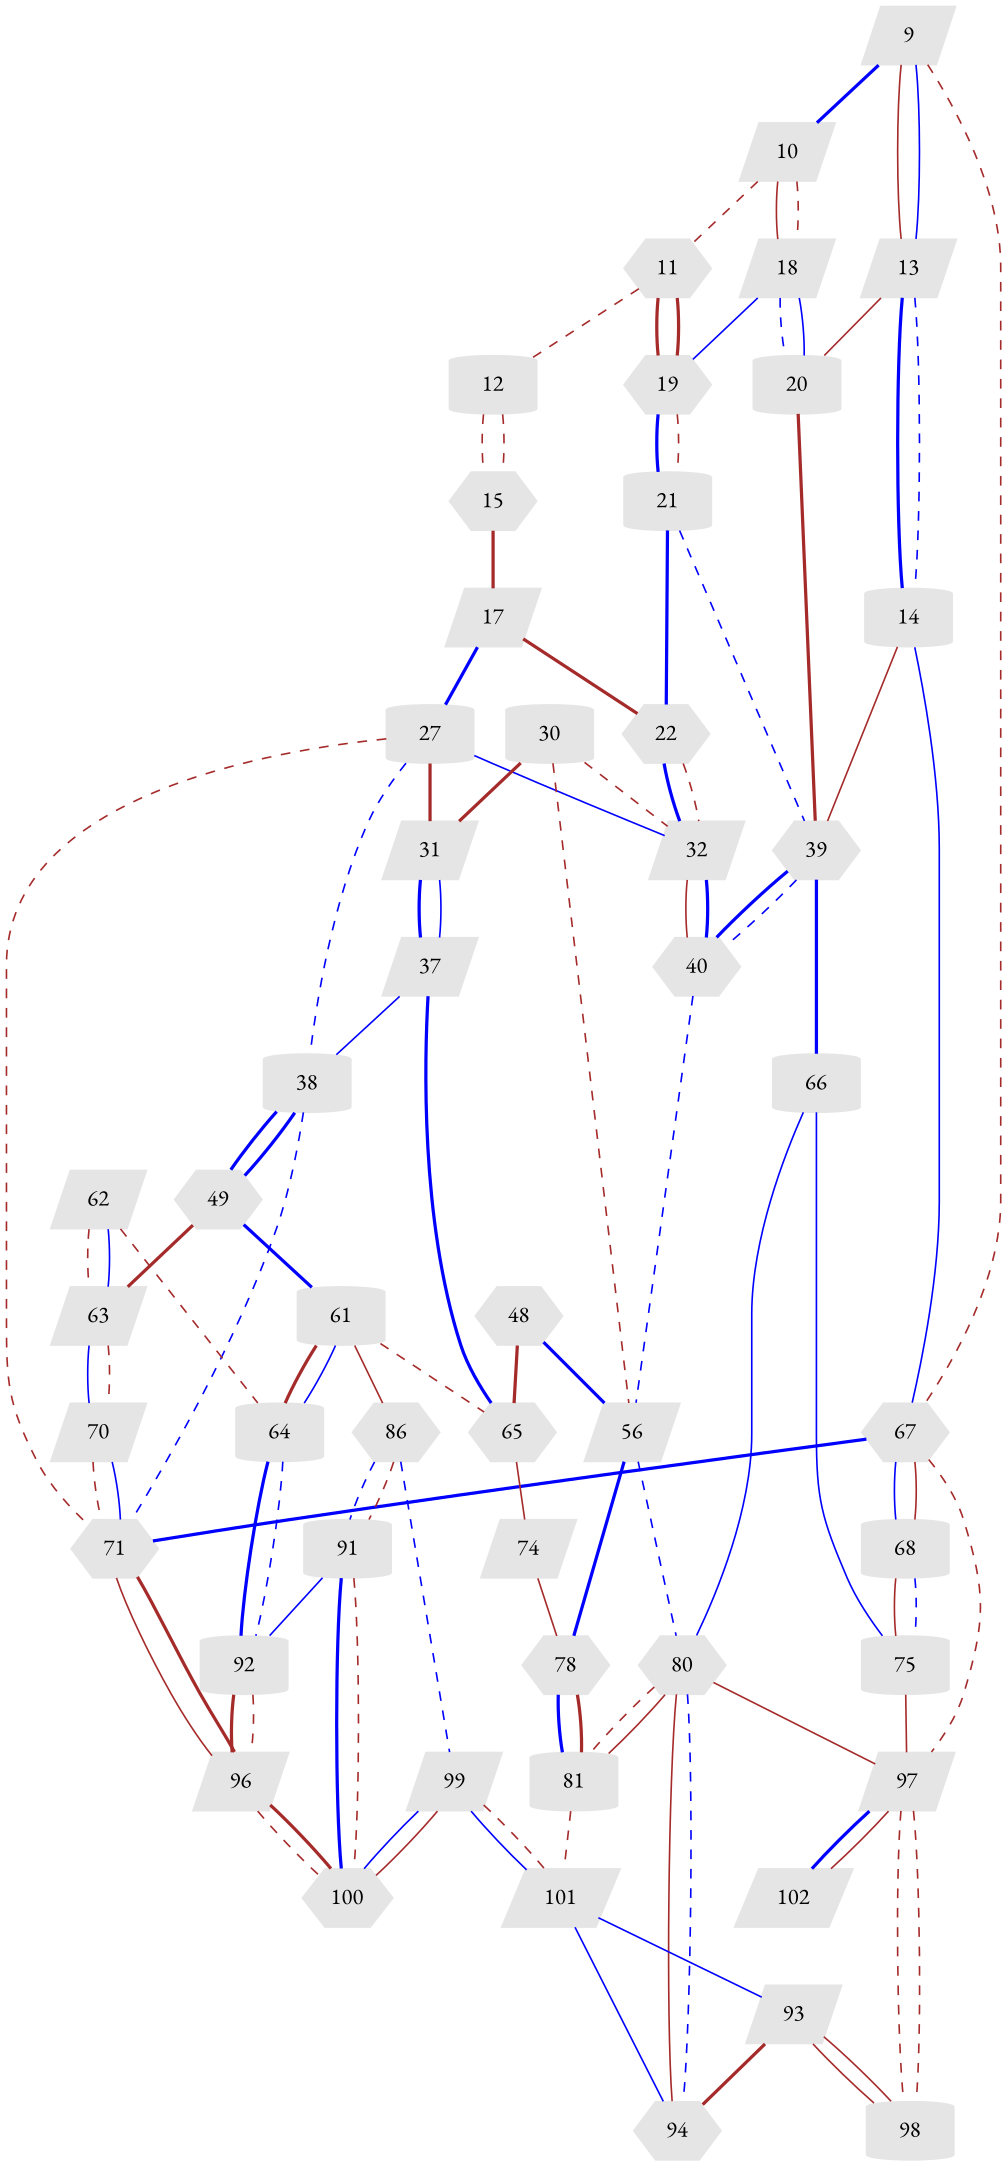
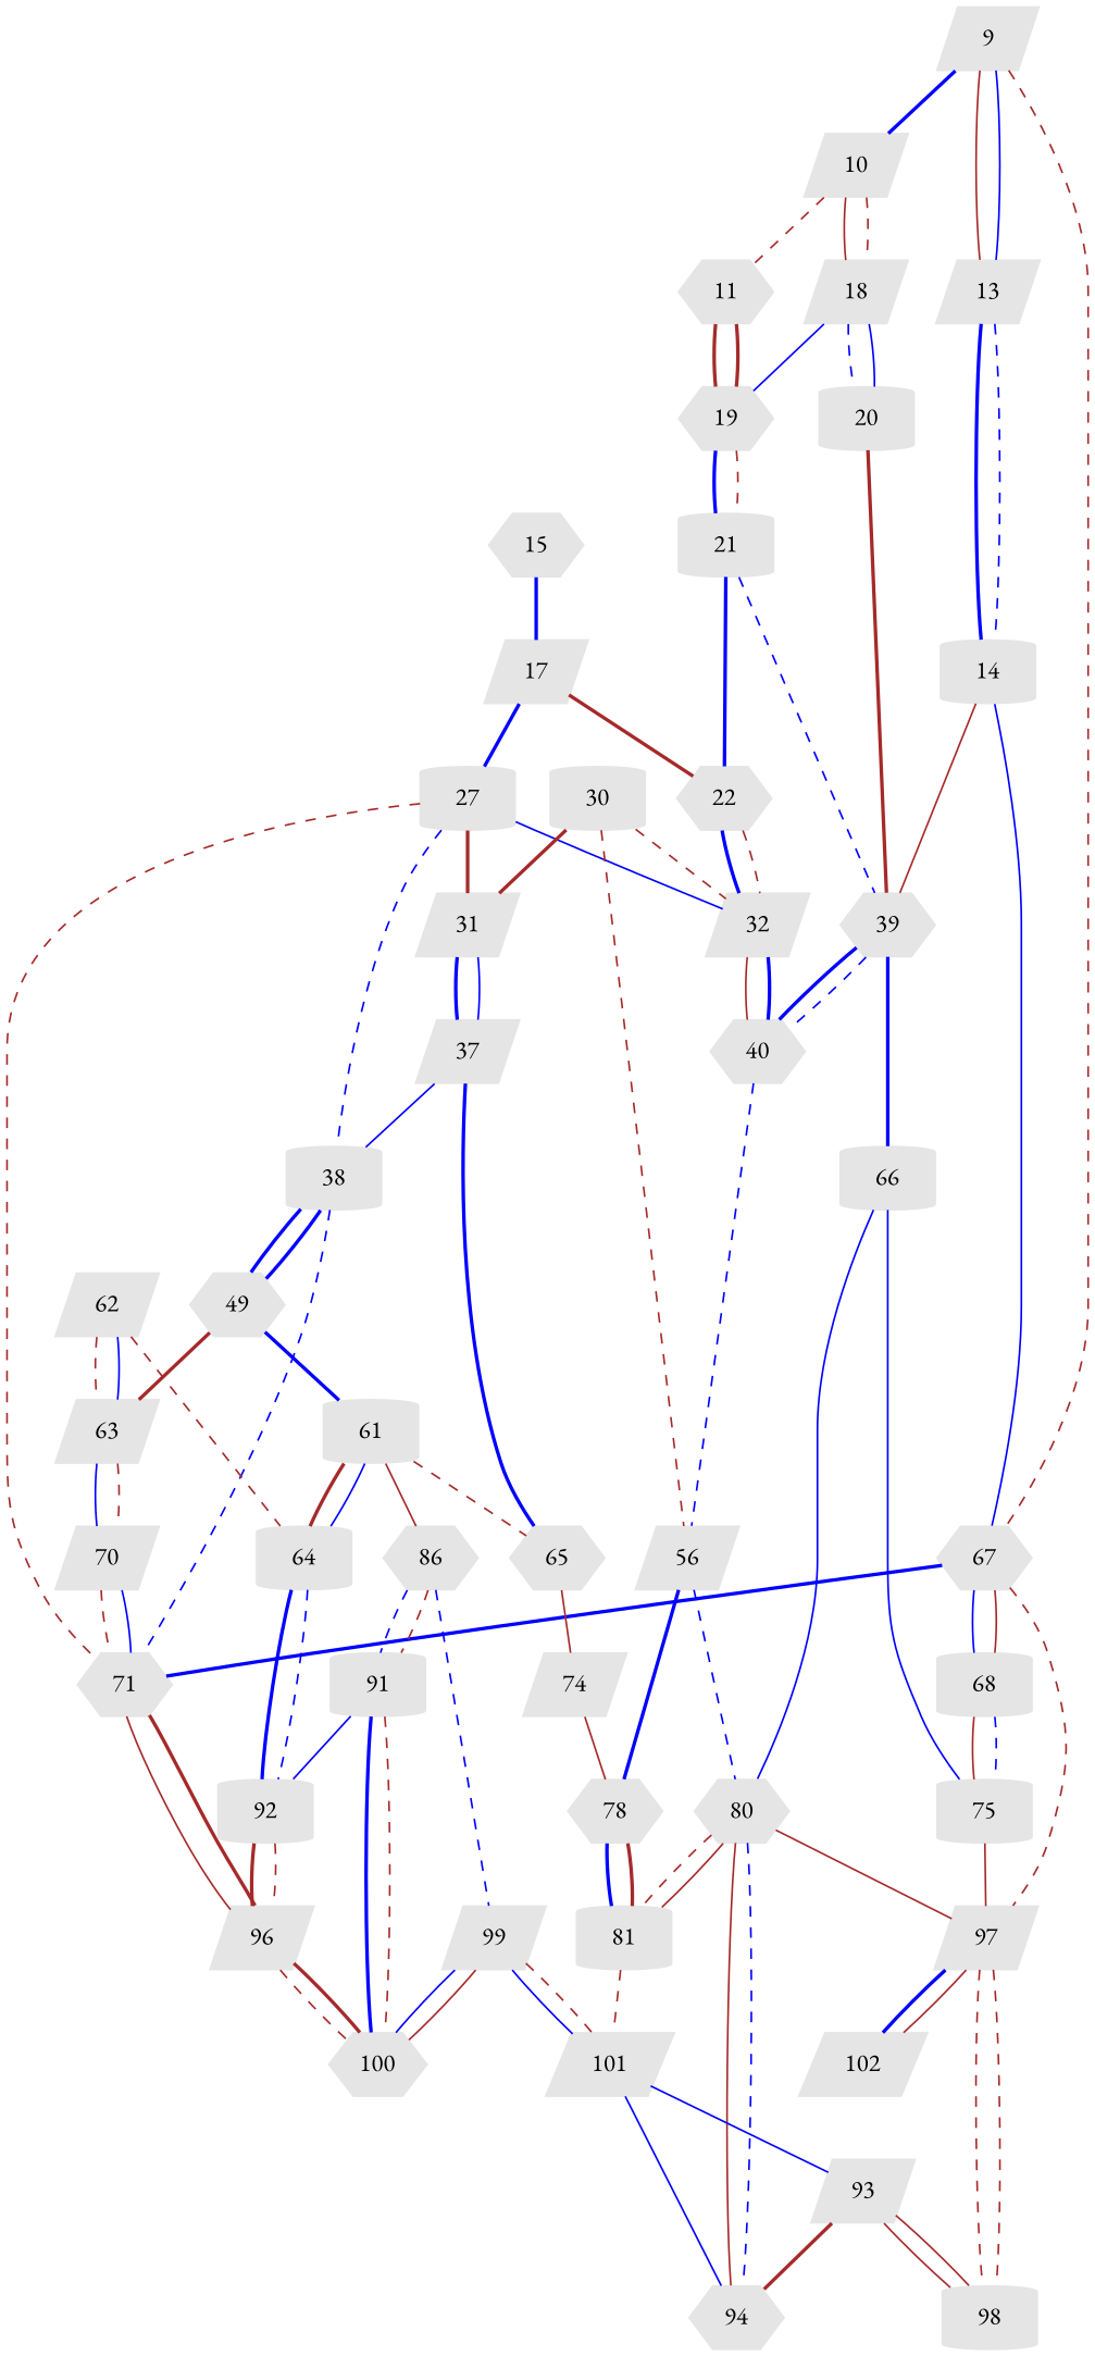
  graph {
    fontname="EB Garamond"
    node [color=gray90 fontname="EB Garamond" shape=parallelogram style=filled]
    edge [color=brown fontname="EB Garamond" style=dashed]
    9
    10
    13
    67 [shape=hexagon super="+2"]
    11 [shape=hexagon]
    18
    14 [shape=cylinder]
    20 [shape=cylinder]
    71 [shape=hexagon super="+4+34"]
    68 [shape=cylinder]
    97 [super="+90+87"]
-   12 [shape=cylinder]
    19 [shape=hexagon]
    15 [shape=hexagon super="+7+8"]
    21 [shape=cylinder]
    17 [super="+16+6"]
    39 [shape=hexagon super="+36"]
    40 [shape=hexagon]
    66 [shape=cylinder super="+53"]
    22 [shape=hexagon]
    27 [shape=cylinder super="+26+25"]
    32 [super="+28"]
    31
    38 [shape=cylinder super="+33"]
    37
    49 [shape=hexagon]
    96
    30 [shape=cylinder super="+29"]
    56 [super="+47+41+42+43"]
    78 [shape=hexagon super="+72"]
    80 [shape=hexagon super="+79+55+54"]
    65 [shape=hexagon super="+59"]
    74 [super="+73"]
    61 [shape=cylinder super="+60+57"]
    63 [super="+51+50"]
    75 [shape=cylinder super="+69"]
-   48 [shape=hexagon super="+44"]
    64 [shape=cylinder]
    86 [shape=hexagon]
    70 [super="+52"]
    81 [shape=cylinder]
    94 [shape=hexagon]
    92 [shape=cylinder]
    91 [shape=cylinder]
    99 [super="+85"]
    62
    98 [shape=cylinder super="+88+89"]
    102
    100 [shape=hexagon]
    101 [super="+95"]
    93
    9 -- 10 [color=blue style=bold]
    9 -- 13 [style=solid]
    9 -- 13 [color=blue style=solid]
    9 -- 67
    10 -- 11
    10 -- 18 [style=solid]
    10 -- 18
    13 -- 14 [color=blue style=bold]
    13 -- 14 [color=blue]
-   13 -- 20 [style=solid]
    67 -- 71 [color=blue style=bold weight=2]
    67 -- 68 [color=blue style=solid]
    67 -- 68 [style=solid]
    67 -- 97
-   11 -- 12
    11 -- 19 [style=bold]
    11 -- 19 [style=bold]
    18 -- 20 [color=blue]
    18 -- 20 [color=blue style=solid]
    18 -- 19 [color=blue style=solid]
    14 -- 67 [color=blue style=solid]
    14 -- 39 [style=solid]
    20 -- 39 [style=bold]
    71 -- 96 [style=solid]
    71 -- 96 [style=bold]
    68 -- 75 [style=solid weight=2]
    68 -- 75 [color=blue]
    97 -- 98 [weight=3]
    97 -- 98
    97 -- 102 [color=blue style=bold]
    97 -- 102 [style=solid]
-   12 -- 15 [weight=2]
-   12 -- 15
    19 -- 21 [color=blue style=bold]
    19 -- 21
-   15 -- 17 [style=bold weight=2]
+   15 -- 17 [color=blue style=bold weight=2]
    21 -- 39 [color=blue]
    21 -- 22 [color=blue style=bold]
    17 -- 22 [style=bold]
    17 -- 27 [color=blue style=bold weight=2]
    39 -- 40 [color=blue style=bold]
    39 -- 40 [color=blue]
    39 -- 66 [color=blue style=bold weight=2]
    40 -- 56 [color=blue]
    66 -- 80 [color=blue style=solid]
    66 -- 75 [color=blue style=solid]
    22 -- 32 [color=blue style=bold]
    22 -- 32
    27 -- 71 [weight=2]
    27 -- 32 [color=blue style=solid]
    27 -- 31 [style=bold]
    27 -- 38 [color=blue]
    32 -- 40 [style=solid]
    32 -- 40 [color=blue style=bold]
    31 -- 37 [color=blue style=bold]
    31 -- 37 [color=blue style=solid]
    38 -- 71 [color=blue]
    38 -- 49 [color=blue style=bold]
    38 -- 49 [color=blue style=bold]
    37 -- 38 [color=blue style=solid]
    37 -- 65 [color=blue style=bold]
    49 -- 61 [color=blue style=bold]
    49 -- 63 [style=bold]
    96 -- 100
    96 -- 100 [style=bold]
    30 -- 32
    30 -- 31 [style=bold]
    30 -- 56 [weight=2]
    56 -- 78 [color=blue style=bold]
    56 -- 80 [color=blue]
    78 -- 81 [color=blue style=bold]
    78 -- 81 [style=bold]
    80 -- 97 [style=solid weight=2]
    80 -- 81
    80 -- 81 [style=solid]
    80 -- 94 [style=solid]
    80 -- 94 [color=blue]
    65 -- 74 [style=solid weight=2]
    74 -- 78 [style=solid weight=2]
    61 -- 65 [weight=2]
    61 -- 64 [style=bold]
    61 -- 64 [color=blue style=solid]
    61 -- 86 [style=solid]
    63 -- 70 [color=blue style=solid weight=2]
    63 -- 70
    75 -- 97 [style=solid]
-   48 -- 56 [color=blue style=bold weight=2]
-   48 -- 65 [style=bold weight=2]
    64 -- 92 [color=blue style=bold]
    64 -- 92 [color=blue]
    86 -- 91 [color=blue]
    86 -- 91
    86 -- 99 [color=blue]
    70 -- 71 [weight=2]
    70 -- 71 [color=blue style=solid]
    81 -- 101
    94 -- 101 [color=blue style=solid]
    92 -- 96 [style=bold]
    92 -- 96
    91 -- 92 [color=blue style=solid]
    91 -- 100 [color=blue style=bold]
    91 -- 100
    99 -- 100 [color=blue style=solid]
    99 -- 100 [style=solid]
    99 -- 101 [color=blue style=solid weight=2]
    99 -- 101
    62 -- 63 [weight=2]
    62 -- 63 [color=blue style=solid]
    62 -- 64
    101 -- 93 [color=blue style=solid weight=2]
    93 -- 94 [style=bold]
    93 -- 98 [style=solid weight=2]
    93 -- 98 [style=solid]
  }
